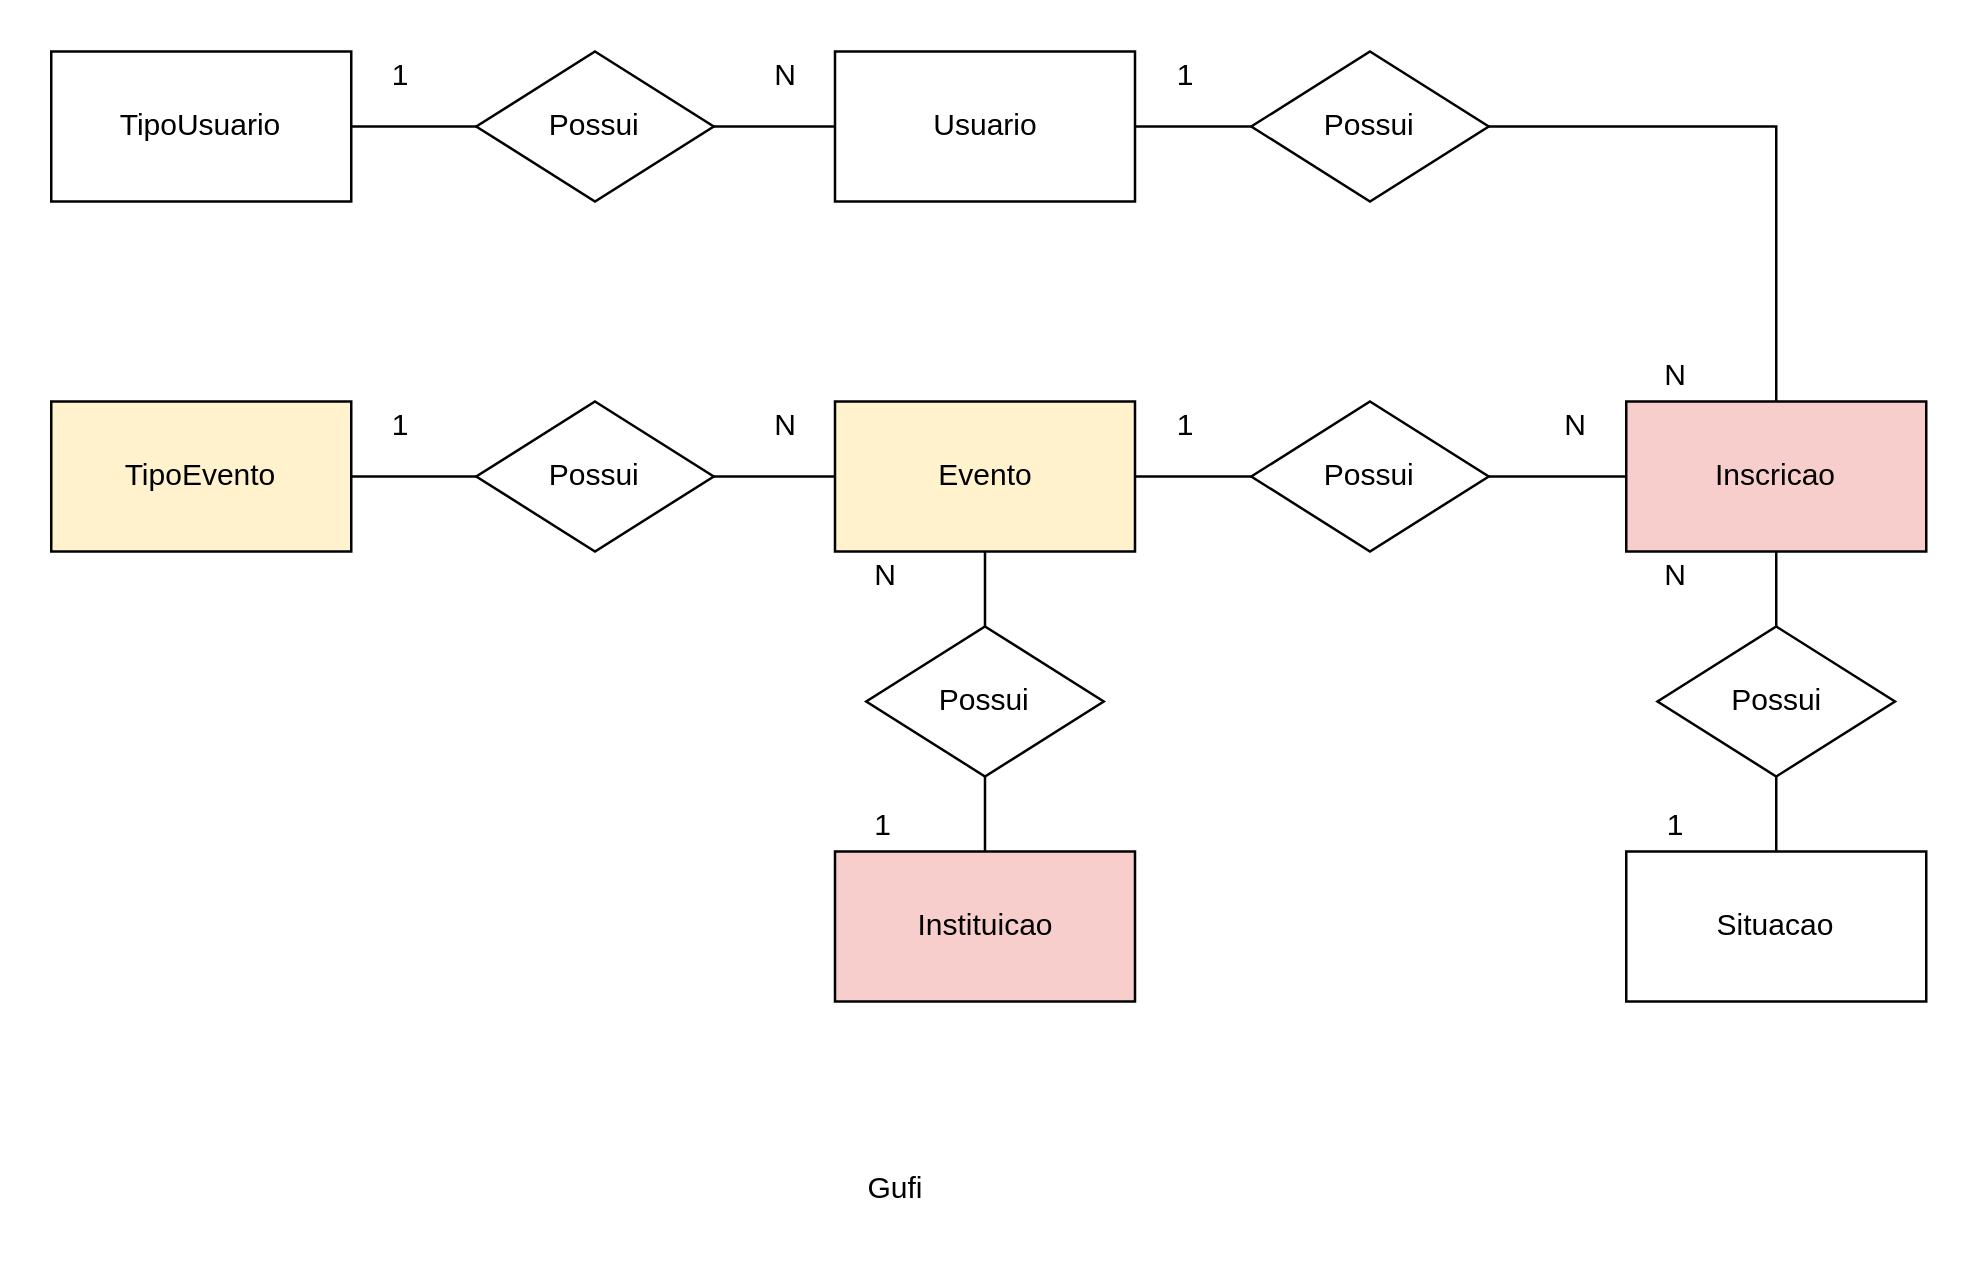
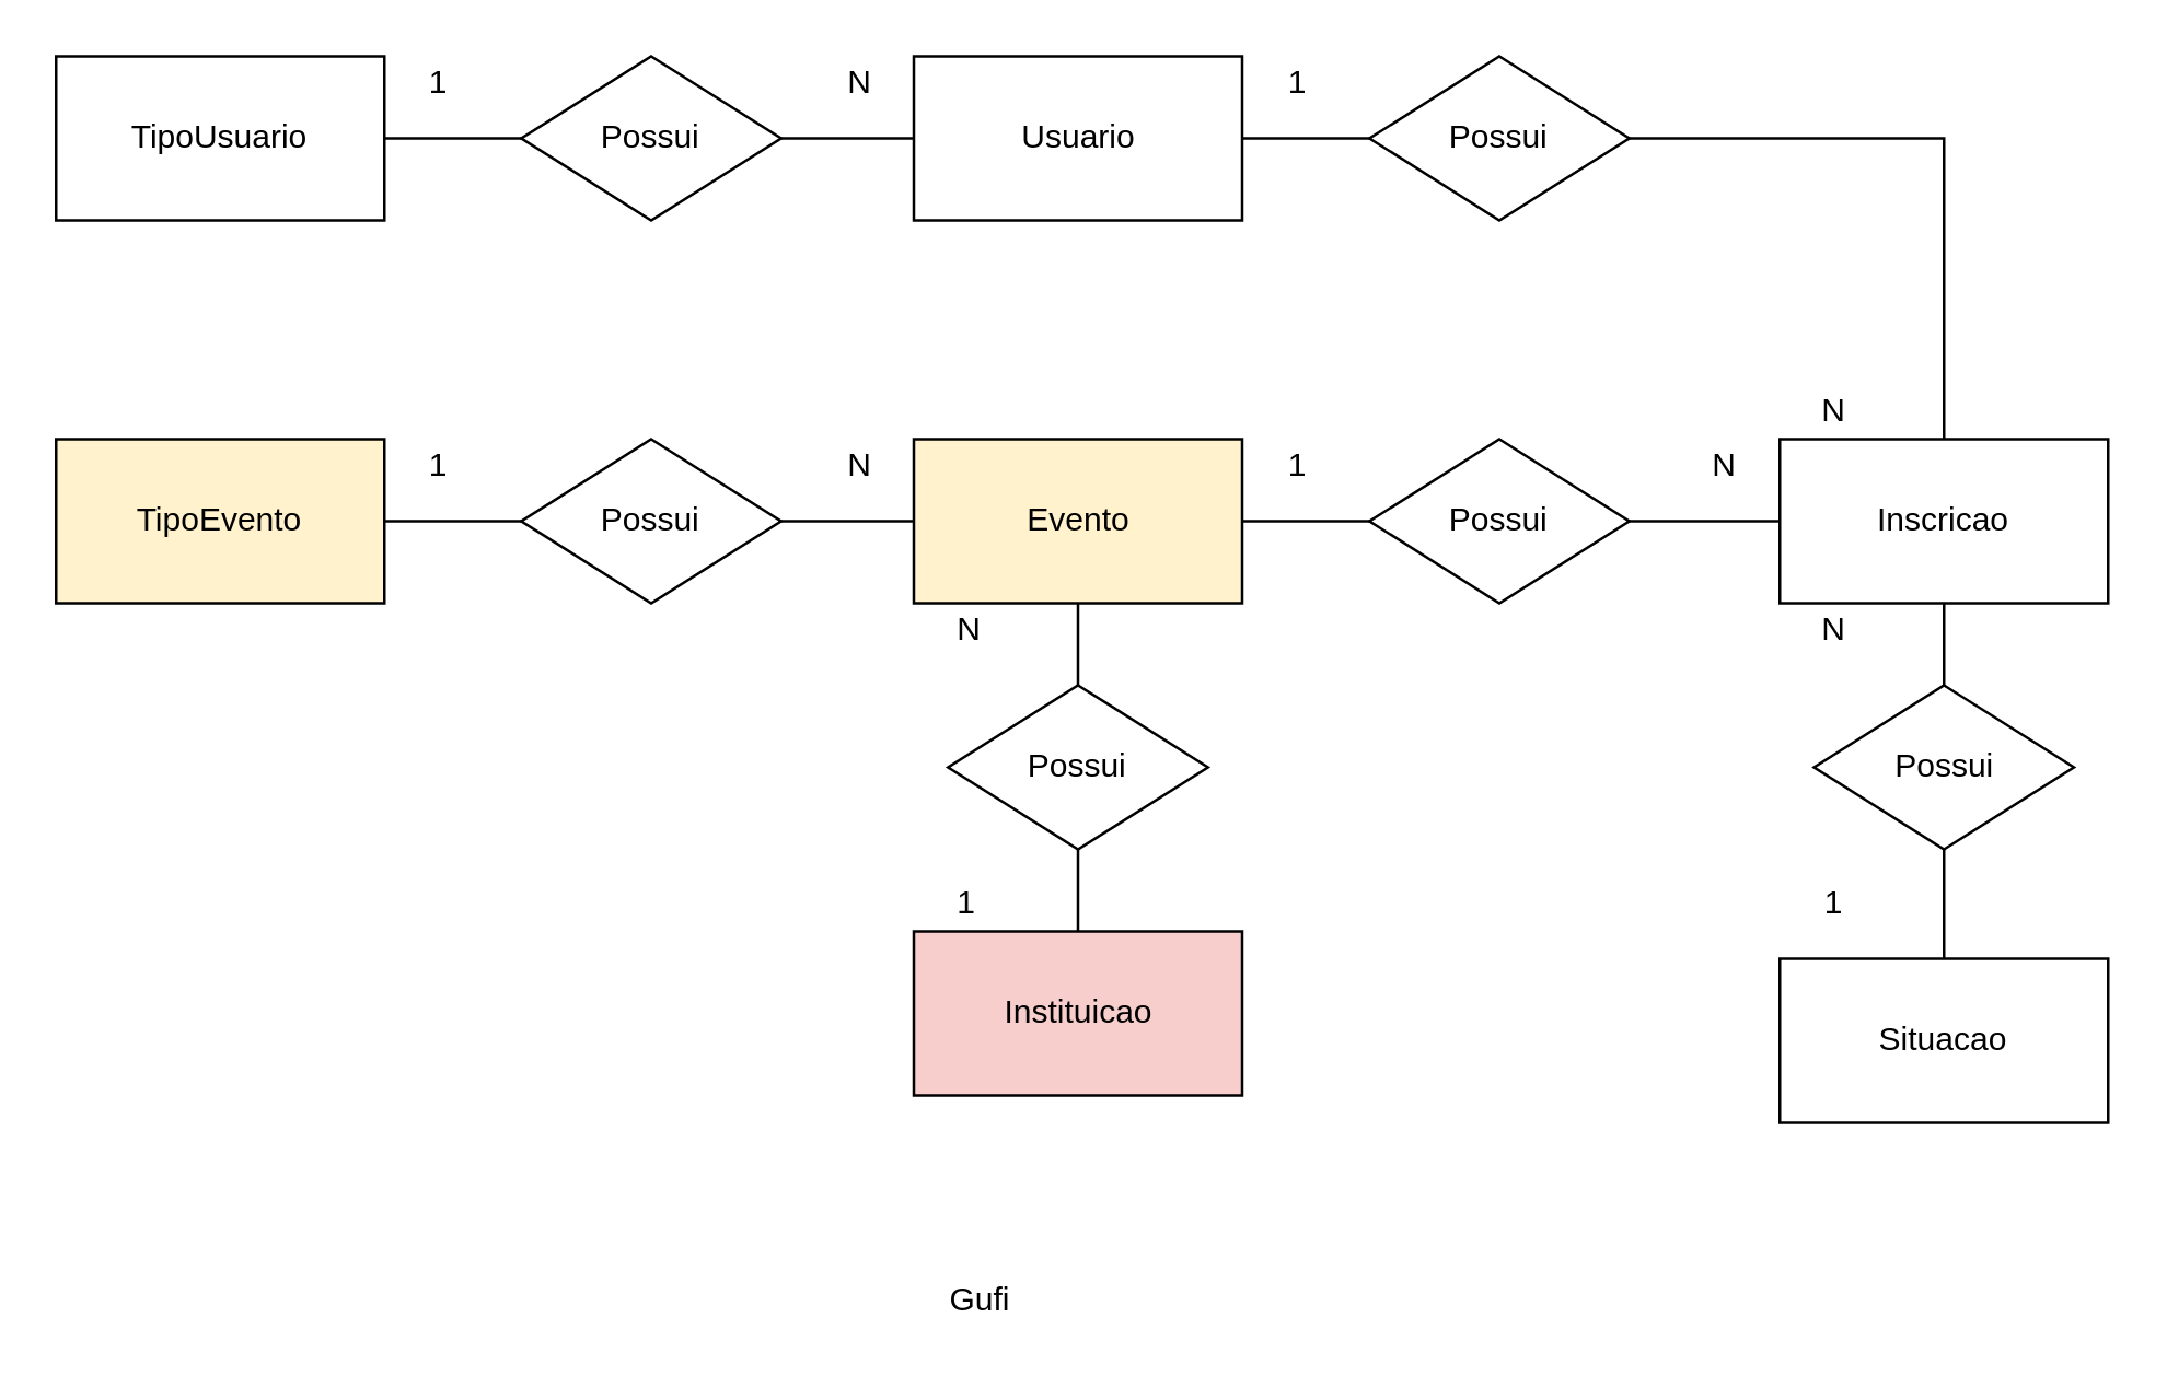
  <mxCell id="0" />
  <mxCell id="1" parent="0" />
  <mxCell id="2" value="" style="edgeStyle=orthogonalEdgeStyle;rounded=0;orthogonalLoop=1;jettySize=auto;html=1;endArrow=none;endFill=0;" edge="1" parent="1" source="3" target="4"><mxGeometry relative="1" as="geometry" /></mxCell>
  <mxCell id="3" value="TipoUsuario" style="rounded=0;whiteSpace=wrap;html=1;" vertex="1" parent="1"><mxGeometry x="20" y="20" width="120" height="60" as="geometry" /></mxCell>
  <mxCell id="4" value="Possui" style="rhombus;whiteSpace=wrap;html=1;" vertex="1" parent="1"><mxGeometry x="190" y="20" width="95" height="60" as="geometry" /></mxCell>
  <mxCell id="5" value="" style="edgeStyle=orthogonalEdgeStyle;rounded=0;orthogonalLoop=1;jettySize=auto;html=1;endArrow=none;endFill=0;" edge="1" parent="1" source="7" target="4"><mxGeometry relative="1" as="geometry" /></mxCell>
  <mxCell id="6" value="" style="edgeStyle=orthogonalEdgeStyle;rounded=0;orthogonalLoop=1;jettySize=auto;html=1;endArrow=none;endFill=0;" edge="1" parent="1" source="7" target="32"><mxGeometry relative="1" as="geometry" /></mxCell>
  <mxCell id="7" value="Usuario" style="rounded=0;whiteSpace=wrap;html=1;" vertex="1" parent="1"><mxGeometry x="333.5" y="20" width="120" height="60" as="geometry" /></mxCell>
  <mxCell id="8" value="" style="edgeStyle=orthogonalEdgeStyle;rounded=0;orthogonalLoop=1;jettySize=auto;html=1;endArrow=none;endFill=0;" edge="1" parent="1" source="9" target="10"><mxGeometry relative="1" as="geometry" /></mxCell>
  <mxCell id="9" value="TipoEvento" style="rounded=0;whiteSpace=wrap;html=1;fillColor=#fff2cc;" vertex="1" parent="1"><mxGeometry x="20" y="160" width="120" height="60" as="geometry" /></mxCell>
  <mxCell id="10" value="Possui" style="rhombus;whiteSpace=wrap;html=1;" vertex="1" parent="1"><mxGeometry x="190" y="160" width="95" height="60" as="geometry" /></mxCell>
  <mxCell id="11" value="" style="edgeStyle=orthogonalEdgeStyle;rounded=0;orthogonalLoop=1;jettySize=auto;html=1;endArrow=none;endFill=0;" edge="1" parent="1" source="12" target="10"><mxGeometry relative="1" as="geometry" /></mxCell>
  <mxCell id="12" value="Evento" style="rounded=0;whiteSpace=wrap;html=1;fillColor=#fff2cc;" vertex="1" parent="1"><mxGeometry x="333.5" y="160" width="120" height="60" as="geometry" /></mxCell>
  <mxCell id="13" value="1" style="text;html=1;strokeColor=none;fillColor=none;align=center;verticalAlign=middle;whiteSpace=wrap;rounded=0;" vertex="1" parent="1"><mxGeometry x="140" y="20" width="40" height="20" as="geometry" /></mxCell>
  <mxCell id="14" value="N" style="text;html=1;strokeColor=none;fillColor=none;align=center;verticalAlign=middle;whiteSpace=wrap;rounded=0;" vertex="1" parent="1"><mxGeometry x="293.5" y="20" width="40" height="20" as="geometry" /></mxCell>
  <mxCell id="15" value="1" style="text;html=1;strokeColor=none;fillColor=none;align=center;verticalAlign=middle;whiteSpace=wrap;rounded=0;" vertex="1" parent="1"><mxGeometry x="140" y="160" width="40" height="20" as="geometry" /></mxCell>
  <mxCell id="16" value="N" style="text;html=1;strokeColor=none;fillColor=none;align=center;verticalAlign=middle;whiteSpace=wrap;rounded=0;" vertex="1" parent="1"><mxGeometry x="293.5" y="160" width="40" height="20" as="geometry" /></mxCell>
  <mxCell id="17" value="Instituicao" style="rounded=0;whiteSpace=wrap;html=1;fillColor=#f8cecc;" vertex="1" parent="1"><mxGeometry x="333.5" y="340" width="120" height="60" as="geometry" /></mxCell>
  <mxCell id="18" value="" style="edgeStyle=orthogonalEdgeStyle;rounded=0;orthogonalLoop=1;jettySize=auto;html=1;endArrow=none;endFill=0;" edge="1" parent="1" source="20" target="12"><mxGeometry relative="1" as="geometry" /></mxCell>
  <mxCell id="19" value="" style="edgeStyle=orthogonalEdgeStyle;rounded=0;orthogonalLoop=1;jettySize=auto;html=1;endArrow=none;endFill=0;" edge="1" parent="1" source="20" target="17"><mxGeometry relative="1" as="geometry" /></mxCell>
  <mxCell id="20" value="Possui" style="rhombus;whiteSpace=wrap;html=1;" vertex="1" parent="1"><mxGeometry x="346" y="250" width="95" height="60" as="geometry" /></mxCell>
  <mxCell id="21" value="N" style="text;html=1;strokeColor=none;fillColor=none;align=center;verticalAlign=middle;whiteSpace=wrap;rounded=0;" vertex="1" parent="1"><mxGeometry x="333.5" y="220" width="40" height="20" as="geometry" /></mxCell>
  <mxCell id="22" value="1" style="text;html=1;strokeColor=none;fillColor=none;align=center;verticalAlign=middle;whiteSpace=wrap;rounded=0;" vertex="1" parent="1"><mxGeometry x="332.75" y="320" width="40" height="20" as="geometry" /></mxCell>
  <mxCell id="23" value="" style="edgeStyle=orthogonalEdgeStyle;rounded=0;orthogonalLoop=1;jettySize=auto;html=1;endArrow=none;endFill=0;" edge="1" parent="1" source="25" target="28"><mxGeometry relative="1" as="geometry" /></mxCell>
  <mxCell id="24" style="edgeStyle=orthogonalEdgeStyle;rounded=0;orthogonalLoop=1;jettySize=auto;html=1;exitX=0.5;exitY=0;exitDx=0;exitDy=0;entryX=1;entryY=0.5;entryDx=0;entryDy=0;endArrow=none;endFill=0;" edge="1" parent="1" source="25" target="32"><mxGeometry relative="1" as="geometry" /></mxCell>
- <mxCell id="25" value="Inscricao" style="rounded=0;whiteSpace=wrap;html=1;fillColor=#f8cecc;" vertex="1" parent="1"><mxGeometry x="650" y="160" width="120" height="60" as="geometry" /></mxCell>
+ <mxCell id="25" value="Inscricao" style="rounded=0;whiteSpace=wrap;html=1;" vertex="1" parent="1"><mxGeometry x="650" y="160" width="120" height="60" as="geometry" /></mxCell>
  <mxCell id="26" value="" style="edgeStyle=orthogonalEdgeStyle;rounded=0;orthogonalLoop=1;jettySize=auto;html=1;endArrow=none;endFill=0;" edge="1" parent="1" source="27" target="28"><mxGeometry relative="1" as="geometry" /></mxCell>
- <mxCell id="27" value="Situacao" style="rounded=0;whiteSpace=wrap;html=1;" vertex="1" parent="1"><mxGeometry x="650" y="340" width="120" height="60" as="geometry" /></mxCell>
+ <mxCell id="27" value="Situacao" style="rounded=0;whiteSpace=wrap;html=1;" vertex="1" parent="1"><mxGeometry x="650" y="350" width="120" height="60" as="geometry" /></mxCell>
  <mxCell id="28" value="Possui" style="rhombus;whiteSpace=wrap;html=1;" vertex="1" parent="1"><mxGeometry x="662.5" y="250" width="95" height="60" as="geometry" /></mxCell>
  <mxCell id="29" value="" style="edgeStyle=orthogonalEdgeStyle;rounded=0;orthogonalLoop=1;jettySize=auto;html=1;endArrow=none;endFill=0;" edge="1" parent="1" source="31" target="12"><mxGeometry relative="1" as="geometry" /></mxCell>
  <mxCell id="30" value="" style="edgeStyle=orthogonalEdgeStyle;rounded=0;orthogonalLoop=1;jettySize=auto;html=1;endArrow=none;endFill=0;" edge="1" parent="1" source="31" target="25"><mxGeometry relative="1" as="geometry" /></mxCell>
  <mxCell id="31" value="Possui" style="rhombus;whiteSpace=wrap;html=1;" vertex="1" parent="1"><mxGeometry x="500" y="160" width="95" height="60" as="geometry" /></mxCell>
  <mxCell id="32" value="Possui" style="rhombus;whiteSpace=wrap;html=1;" vertex="1" parent="1"><mxGeometry x="500" y="20" width="95" height="60" as="geometry" /></mxCell>
  <mxCell id="33" value="N" style="text;html=1;strokeColor=none;fillColor=none;align=center;verticalAlign=middle;whiteSpace=wrap;rounded=0;" vertex="1" parent="1"><mxGeometry x="650" y="140" width="40" height="20" as="geometry" /></mxCell>
  <mxCell id="34" value="1" style="text;html=1;strokeColor=none;fillColor=none;align=center;verticalAlign=middle;whiteSpace=wrap;rounded=0;" vertex="1" parent="1"><mxGeometry x="453.5" y="20" width="40" height="20" as="geometry" /></mxCell>
  <mxCell id="35" value="1" style="text;html=1;strokeColor=none;fillColor=none;align=center;verticalAlign=middle;whiteSpace=wrap;rounded=0;" vertex="1" parent="1"><mxGeometry x="453.5" y="160" width="40" height="20" as="geometry" /></mxCell>
  <mxCell id="36" value="N" style="text;html=1;strokeColor=none;fillColor=none;align=center;verticalAlign=middle;whiteSpace=wrap;rounded=0;" vertex="1" parent="1"><mxGeometry x="610" y="160" width="40" height="20" as="geometry" /></mxCell>
  <mxCell id="37" value="1" style="text;html=1;strokeColor=none;fillColor=none;align=center;verticalAlign=middle;whiteSpace=wrap;rounded=0;" vertex="1" parent="1"><mxGeometry x="650" y="320" width="40" height="20" as="geometry" /></mxCell>
  <mxCell id="38" value="N" style="text;html=1;strokeColor=none;fillColor=none;align=center;verticalAlign=middle;whiteSpace=wrap;rounded=0;" vertex="1" parent="1"><mxGeometry x="650" y="220" width="40" height="20" as="geometry" /></mxCell>
  <mxCell id="39" value="Gufi" style="text;html=1;strokeColor=none;fillColor=none;align=center;verticalAlign=middle;whiteSpace=wrap;rounded=0;" vertex="1" parent="1"><mxGeometry x="337.75" y="465" width="40" height="20" as="geometry" /></mxCell>
